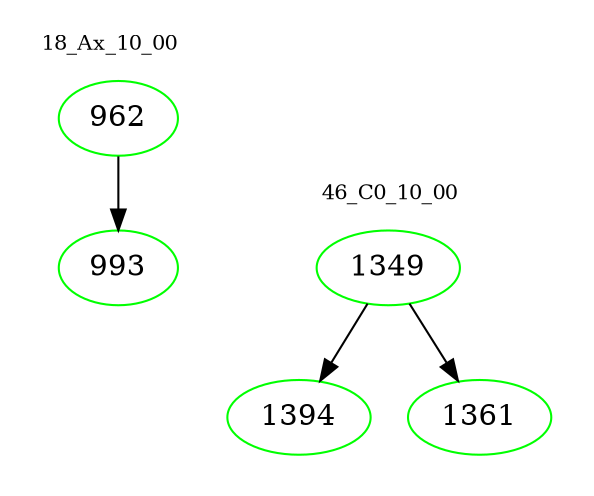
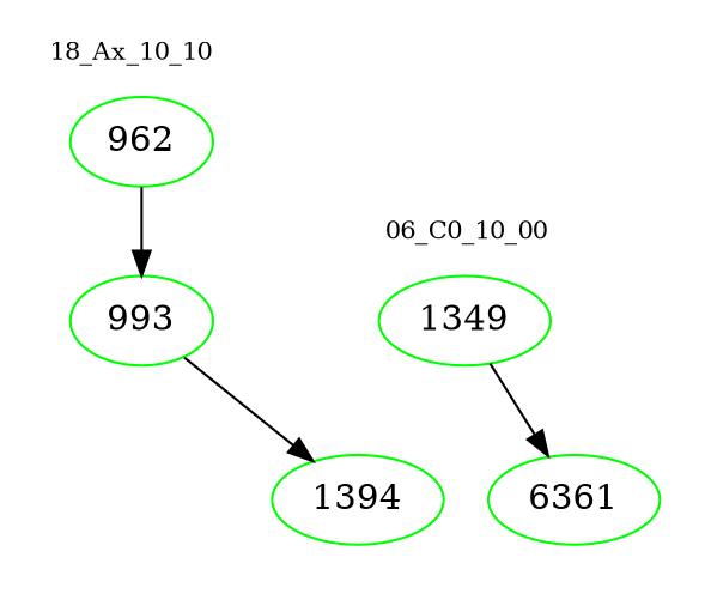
  digraph {
    node [color=green]
    edge [color=black]
    n1 [label=962]
    n2 [label=993]
    n3 [label=1349]
    n4 [label=1394]
-   n5 [label=1361]
+   n5 [label=6361]
    subgraph cluster_1 {
      color=white
      fontsize=10
-     label="18_Ax_10_00"
+     label="18_Ax_10_10"
      n1
      n2
    }
    subgraph cluster_2 {
      color=white
      fontsize=10
-     label="46_C0_10_00"
+     label="06_C0_10_00"
      n3
      n4
      n5
    }
    n1 -> n2
-   n3 -> n4
+   n2 -> n4
    n3 -> n5
  }
